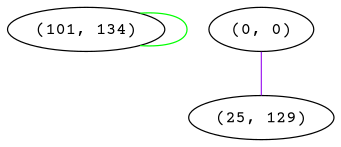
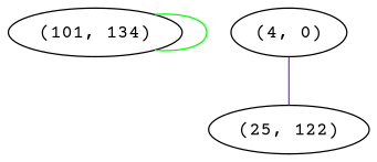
  graph {
    fontname="Courier Prime"
    node [fontname="Courier Prime"]
    edge [fontname="Courier Prime"]
    "(101, 134)"
-   "(0, 0)"
-   "(25, 129)"
+   "(0, 0)" [label="(4, 0)"]
+   "(25, 129)" [label="(25, 122)"]
    "(101, 134)" -- "(101, 134)" [color=green weight=2]
    "(0, 0)" -- "(25, 129)" [color=purple weight=4]
  }
